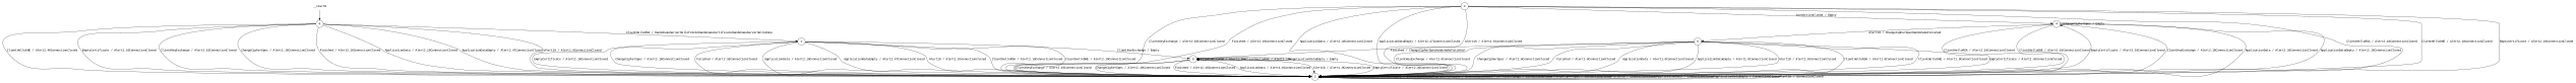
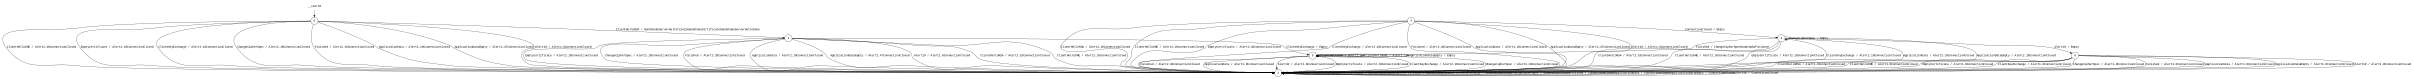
  digraph {
    fontname="Liberation Mono"
    node [fontname="Liberation Mono" shape=circle]
    edge [fontname="Liberation Mono"]
    __start0 [shape=none]
    n2 [label=0]
    n3 [label=1]
    n4 [label=2]
    n5 [label=5]
    n6 [label=3]
    n7 [label=4]
    n8 [label=6]
    __start0 -> n2
    n2 -> n3 [label="ClientHelloRSA / HandshakeServerHelloTLSv12HandshakeCertificateHandshakeServerHelloDone"]
    n2 -> n4 [label="ClientHelloDHE / Alert2.40ConnectionClosed"]
    n2 -> n4 [label="EmptyCertificate / Alert2.10ConnectionClosed"]
    n2 -> n4 [label="ClientKeyExchange / Alert2.10ConnectionClosed"]
    n2 -> n4 [label="ChangeCipherSpec / Alert2.10ConnectionClosed"]
    n2 -> n4 [label="Finished / Alert2.10ConnectionClosed"]
    n2 -> n4 [label="ApplicationData / Alert2.10ConnectionClosed"]
    n2 -> n4 [label="ApplicationDataEmpty / Alert2.47ConnectionClosed"]
    n2 -> n4 [label="Alert10 / Alert1.0ConnectionClosed"]
    n3 -> n4 [label="ClientHelloRSA / Alert2.10ConnectionClosed"]
    n3 -> n4 [label="ClientHelloDHE / Alert2.10ConnectionClosed"]
    n3 -> n4 [label="EmptyCertificate / Alert2.10ConnectionClosed"]
    n3 -> n4 [label="ChangeCipherSpec / Alert2.10ConnectionClosed"]
    n3 -> n4 [label="Finished / Alert2.10ConnectionClosed"]
    n3 -> n4 [label="ApplicationData / Alert2.10ConnectionClosed"]
    n3 -> n4 [label="ApplicationDataEmpty / Alert2.47ConnectionClosed"]
    n3 -> n4 [label="Alert10 / Alert1.0ConnectionClosed"]
    n3 -> n5 [label="ClientKeyExchange / Empty"]
    n4 -> n4 [label="ClientHelloRSA / ConnectionClosed"]
    n4 -> n4 [label="ClientHelloDHE / ConnectionClosed"]
    n4 -> n4 [label="EmptyCertificate / ConnectionClosed"]
    n4 -> n4 [label="ClientKeyExchange / ConnectionClosed"]
    n4 -> n4 [label="ChangeCipherSpec / ConnectionClosed"]
    n4 -> n4 [label="Finished / ConnectionClosed"]
    n4 -> n4 [label="ApplicationData / ConnectionClosed"]
    n4 -> n4 [label="ApplicationDataEmpty / ConnectionClosed"]
    n4 -> n4 [label="Alert10 / ConnectionClosed"]
    n5 -> n4 [label="EmptyCertificate / Alert2.10ConnectionClosed"]
    n5 -> n4 [label="ClientKeyExchange / Alert2.10ConnectionClosed"]
    n5 -> n4 [label="ChangeCipherSpec / Alert2.10ConnectionClosed"]
    n5 -> n4 [label="Finished / Alert2.10ConnectionClosed"]
    n5 -> n4 [label="ApplicationData / Alert1.0ConnectionClosed"]
    n5 -> n4 [label="Alert10 / Alert1.0ConnectionClosed"]
    n5 -> n5 [label="ClientHelloRSA / Alert1.100"]
    n5 -> n5 [label="ClientHelloDHE / Alert1.100"]
    n5 -> n5 [label="ApplicationDataEmpty / Empty"]
    n6 -> n4 [label="ClientHelloRSA / Alert2.10ConnectionClosed"]
    n6 -> n4 [label="ClientHelloDHE / Alert2.10ConnectionClosed"]
    n6 -> n4 [label="EmptyCertificate / Alert2.10ConnectionClosed"]
    n6 -> n4 [label="ClientKeyExchange / Alert2.10ConnectionClosed"]
    n6 -> n4 [label="Finished / Alert2.10ConnectionClosed"]
    n6 -> n4 [label="ApplicationData / Alert2.10ConnectionClosed"]
    n6 -> n4 [label="ApplicationDataEmpty / Alert2.47ConnectionClosed"]
    n6 -> n4 [label="Alert10 / Alert1.0ConnectionClosed"]
    n6 -> n7 [label="ConnectionClosed / Empty"]
    n7 -> n4 [label="ClientHelloRSA / Alert2.10ConnectionClosed"]
    n7 -> n4 [label="ClientHelloDHE / Alert2.10ConnectionClosed"]
    n7 -> n4 [label="EmptyCertificate / Alert2.10ConnectionClosed"]
    n7 -> n4 [label="ClientKeyExchange / Alert2.10ConnectionClosed"]
    n7 -> n4 [label="ApplicationData / Alert2.10ConnectionClosed"]
    n7 -> n4 [label="ApplicationDataEmpty / Alert2.10ConnectionClosed"]
-   n8 -> n5 [label="Finished / ChangeCipherSpecHandshakeFinished"]
+   n7 -> n5 [label="Finished / ChangeCipherSpecHandshakeFinished"]
    n7 -> n7 [label="ChangeCipherSpec / Empty"]
-   n7 -> n8 [label="Alert10 / ChangeCipherSpecHandshakeFinished"]
+   n7 -> n8 [label="Alert10 / Empty"]
    n8 -> n4 [label="ClientHelloRSA / Alert1.0ConnectionClosed"]
    n8 -> n4 [label="ClientHelloDHE / Alert1.0ConnectionClosed"]
    n8 -> n4 [label="EmptyCertificate / Alert1.0ConnectionClosed"]
    n8 -> n4 [label="ClientKeyExchange / Alert1.0ConnectionClosed"]
    n8 -> n4 [label="ChangeCipherSpec / Alert1.0ConnectionClosed"]
    n8 -> n4 [label="Finished / Alert1.0ConnectionClosed"]
    n8 -> n4 [label="ApplicationData / Alert1.0ConnectionClosed"]
    n8 -> n4 [label="ApplicationDataEmpty / Alert1.0ConnectionClosed"]
    n8 -> n4 [label="Alert10 / Alert1.0ConnectionClosed"]
  }
